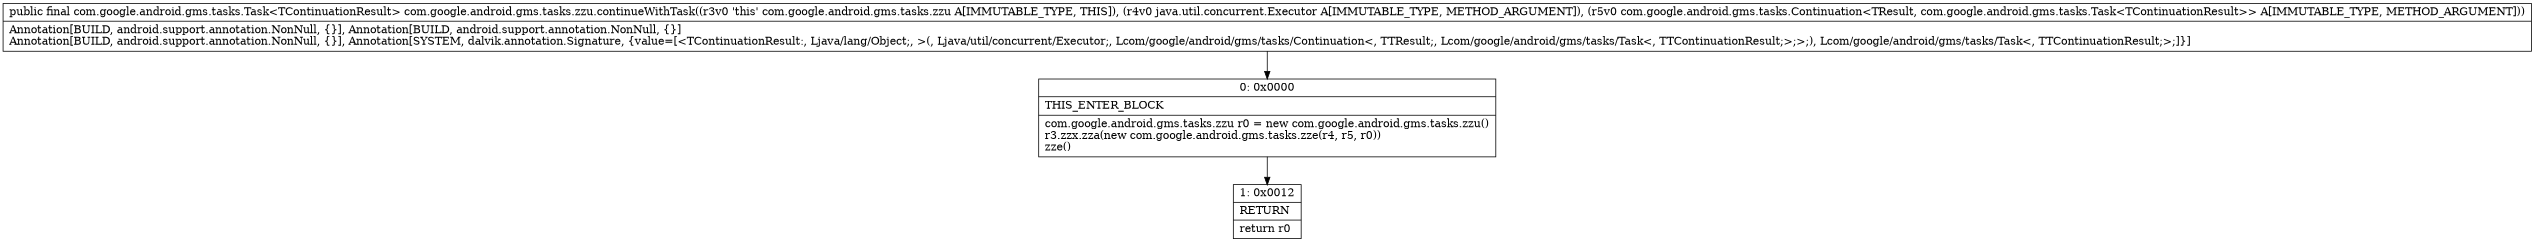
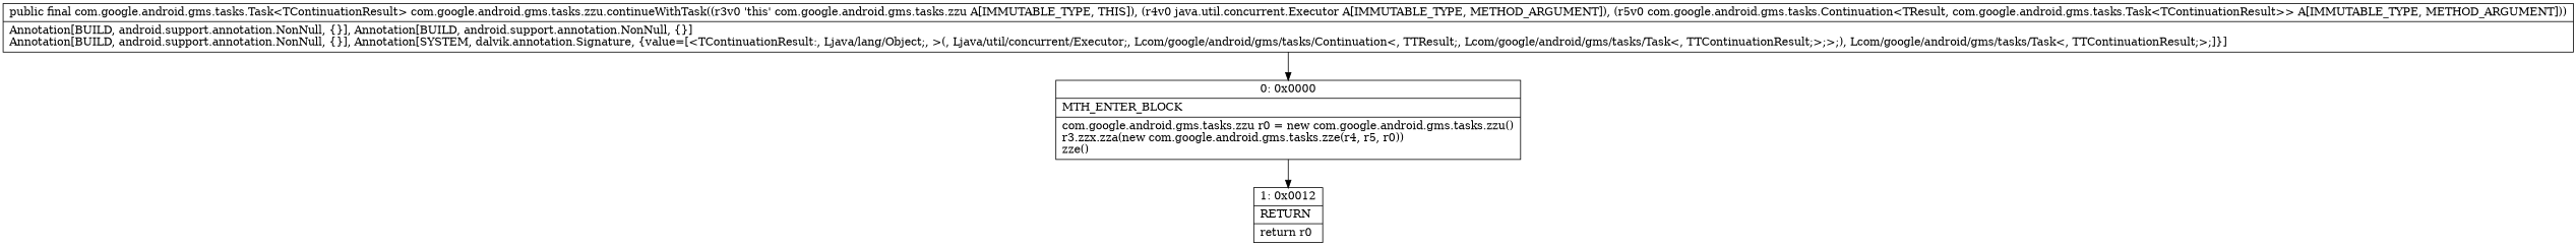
  digraph {
    node [shape=record]
-   n1 [label="{0\:\ 0x0000|THIS_ENTER_BLOCK\l|com.google.android.gms.tasks.zzu r0 = new com.google.android.gms.tasks.zzu()\lr3.zzx.zza(new com.google.android.gms.tasks.zze(r4, r5, r0))\lzze()\l}"]
+   n1 [label="{0\:\ 0x0000|MTH_ENTER_BLOCK\l|com.google.android.gms.tasks.zzu r0 = new com.google.android.gms.tasks.zzu()\lr3.zzx.zza(new com.google.android.gms.tasks.zze(r4, r5, r0))\lzze()\l}"]
    n2 [label="{1\:\ 0x0012|RETURN\l|return r0\l}"]
    n3 [label="{public final com.google.android.gms.tasks.Task\<TContinuationResult\> com.google.android.gms.tasks.zzu.continueWithTask((r3v0 'this' com.google.android.gms.tasks.zzu A[IMMUTABLE_TYPE, THIS]), (r4v0 java.util.concurrent.Executor A[IMMUTABLE_TYPE, METHOD_ARGUMENT]), (r5v0 com.google.android.gms.tasks.Continuation\<TResult, com.google.android.gms.tasks.Task\<TContinuationResult\>\> A[IMMUTABLE_TYPE, METHOD_ARGUMENT]))  | Annotation[BUILD, android.support.annotation.NonNull, \{\}], Annotation[BUILD, android.support.annotation.NonNull, \{\}]\lAnnotation[BUILD, android.support.annotation.NonNull, \{\}], Annotation[SYSTEM, dalvik.annotation.Signature, \{value=[\<TContinuationResult:, Ljava\/lang\/Object;, \>(, Ljava\/util\/concurrent\/Executor;, Lcom\/google\/android\/gms\/tasks\/Continuation\<, TTResult;, Lcom\/google\/android\/gms\/tasks\/Task\<, TTContinuationResult;\>;\>;), Lcom\/google\/android\/gms\/tasks\/Task\<, TTContinuationResult;\>;]\}]\l}"]
    n1 -> n2
    n3 -> n1
  }
